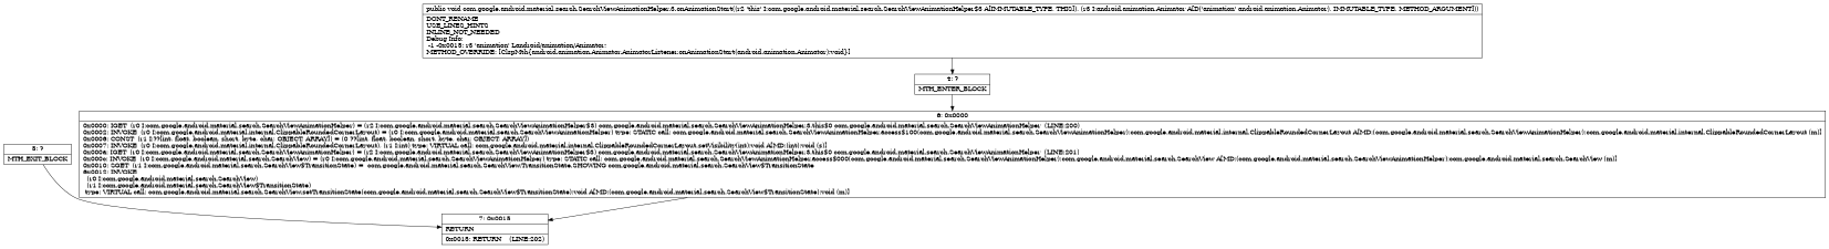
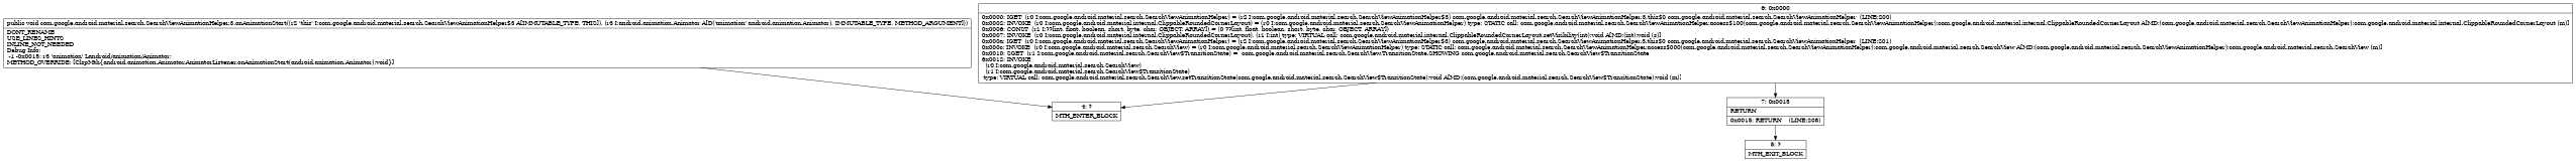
  digraph {
    node [shape=record]
    n1 [label="{4\:\ ?|MTH_ENTER_BLOCK\l}"]
    n2 [label="{6\:\ 0x0000|0x0000: IGET  (r0 I:com.google.android.material.search.SearchViewAnimationHelper) = (r2 I:com.google.android.material.search.SearchViewAnimationHelper$3) com.google.android.material.search.SearchViewAnimationHelper.3.this$0 com.google.android.material.search.SearchViewAnimationHelper  (LINE:200)\l0x0002: INVOKE  (r0 I:com.google.android.material.internal.ClippableRoundedCornerLayout) = (r0 I:com.google.android.material.search.SearchViewAnimationHelper) type: STATIC call: com.google.android.material.search.SearchViewAnimationHelper.access$100(com.google.android.material.search.SearchViewAnimationHelper):com.google.android.material.internal.ClippableRoundedCornerLayout A[MD:(com.google.android.material.search.SearchViewAnimationHelper):com.google.android.material.internal.ClippableRoundedCornerLayout (m)]\l0x0006: CONST  (r1 I:??[int, float, boolean, short, byte, char, OBJECT, ARRAY]) = (0 ??[int, float, boolean, short, byte, char, OBJECT, ARRAY]) \l0x0007: INVOKE  (r0 I:com.google.android.material.internal.ClippableRoundedCornerLayout), (r1 I:int) type: VIRTUAL call: com.google.android.material.internal.ClippableRoundedCornerLayout.setVisibility(int):void A[MD:(int):void (s)]\l0x000a: IGET  (r0 I:com.google.android.material.search.SearchViewAnimationHelper) = (r2 I:com.google.android.material.search.SearchViewAnimationHelper$3) com.google.android.material.search.SearchViewAnimationHelper.3.this$0 com.google.android.material.search.SearchViewAnimationHelper  (LINE:201)\l0x000c: INVOKE  (r0 I:com.google.android.material.search.SearchView) = (r0 I:com.google.android.material.search.SearchViewAnimationHelper) type: STATIC call: com.google.android.material.search.SearchViewAnimationHelper.access$000(com.google.android.material.search.SearchViewAnimationHelper):com.google.android.material.search.SearchView A[MD:(com.google.android.material.search.SearchViewAnimationHelper):com.google.android.material.search.SearchView (m)]\l0x0010: SGET  (r1 I:com.google.android.material.search.SearchView$TransitionState) =  com.google.android.material.search.SearchView.TransitionState.SHOWING com.google.android.material.search.SearchView$TransitionState \l6x0012: INVOKE  \l  (r0 I:com.google.android.material.search.SearchView)\l  (r1 I:com.google.android.material.search.SearchView$TransitionState)\l type: VIRTUAL call: com.google.android.material.search.SearchView.setTransitionState(com.google.android.material.search.SearchView$TransitionState):void A[MD:(com.google.android.material.search.SearchView$TransitionState):void (m)]\l}"]
-   n3 [label="{7\:\ 0x0015|RETURN\l|0x0015: RETURN    (LINE:202)\l}"]
+   n3 [label="{7\:\ 0x0015|RETURN\l|0x0015: RETURN    (LINE:208)\l}"]
    n4 [label="{5\:\ ?|MTH_EXIT_BLOCK\l}"]
    n5 [label="{public void com.google.android.material.search.SearchViewAnimationHelper.3.onAnimationStart((r2 'this' I:com.google.android.material.search.SearchViewAnimationHelper$3 A[IMMUTABLE_TYPE, THIS]), (r3 I:android.animation.Animator A[D('animation' android.animation.Animator), IMMUTABLE_TYPE, METHOD_ARGUMENT]))  | DONT_RENAME\lUSE_LINES_HINTS\lINLINE_NOT_NEEDED\lDebug Info:\l  \-1 \-0x0015: r3 'animation' Landroid\/animation\/Animator;\lMETHOD_OVERRIDE: [ClspMth\{android.animation.Animator.AnimatorListener.onAnimationStart(android.animation.Animator):void\}]\l}"]
-   n1 -> n2
+   n2 -> n1
    n2 -> n3
-   n4 -> n3
+   n3 -> n4
    n5 -> n1
  }
